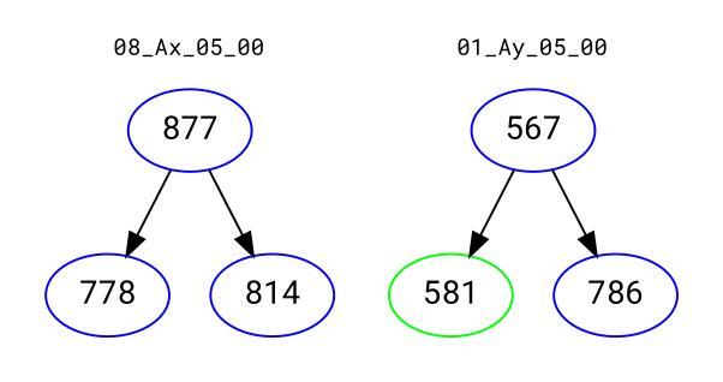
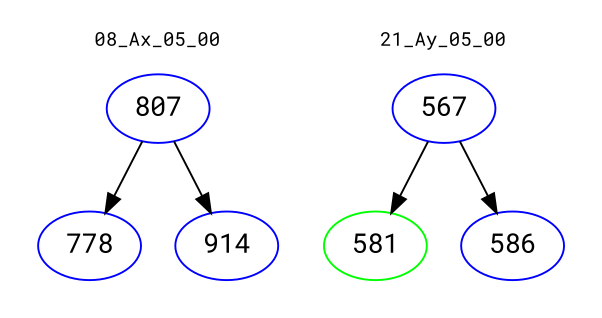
  digraph {
    fontname="Roboto Mono"
    node [color=blue fontname="Roboto Mono"]
    edge [color=black fontname="Roboto Mono"]
-   n1 [label=877]
+   n1 [label=807]
    n2 [label=778]
-   n3 [label=814]
+   n3 [label=914]
    n4 [label=567]
    n5 [color=green label=581]
-   n6 [label=786]
+   n6 [label=586]
    subgraph cluster_1 {
      color=white
      fontsize=10
      label="08_Ax_05_00"
      n1
      n2
      n3
    }
    subgraph cluster_2 {
      color=white
      fontsize=10
-     label="01_Ay_05_00"
+     label="21_Ay_05_00"
      n4
      n5
      n6
    }
    n1 -> n2
    n1 -> n3
    n4 -> n5
    n4 -> n6
  }
